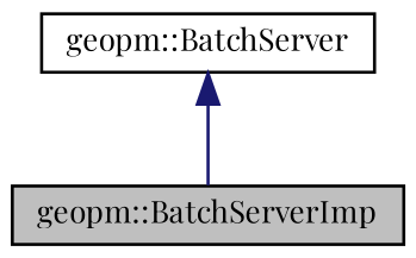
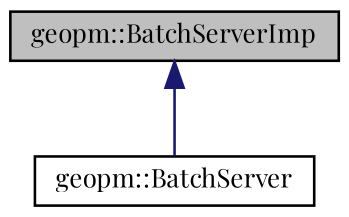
  digraph {
    fontname="Playfair Display"
    node [color=black fontname="Playfair Display" fontsize=10 shape=record style=filled]
    n1 [fillcolor=grey75 fontcolor=black height=0.2 label="geopm::BatchServerImp" width=0.4]
    n2 [fillcolor=white height=0.2 label="geopm::BatchServer" width=0.4]
-   n2 -> n1 [color=midnightblue dir=back fontname="Playfair Display" fontsize=10 labelfontname=Helvetica labelfontsize=10 style=solid]
+   n1 -> n2 [color=midnightblue dir=back fontname="Playfair Display" fontsize=10 labelfontname=Helvetica labelfontsize=10 style=solid]
  }
